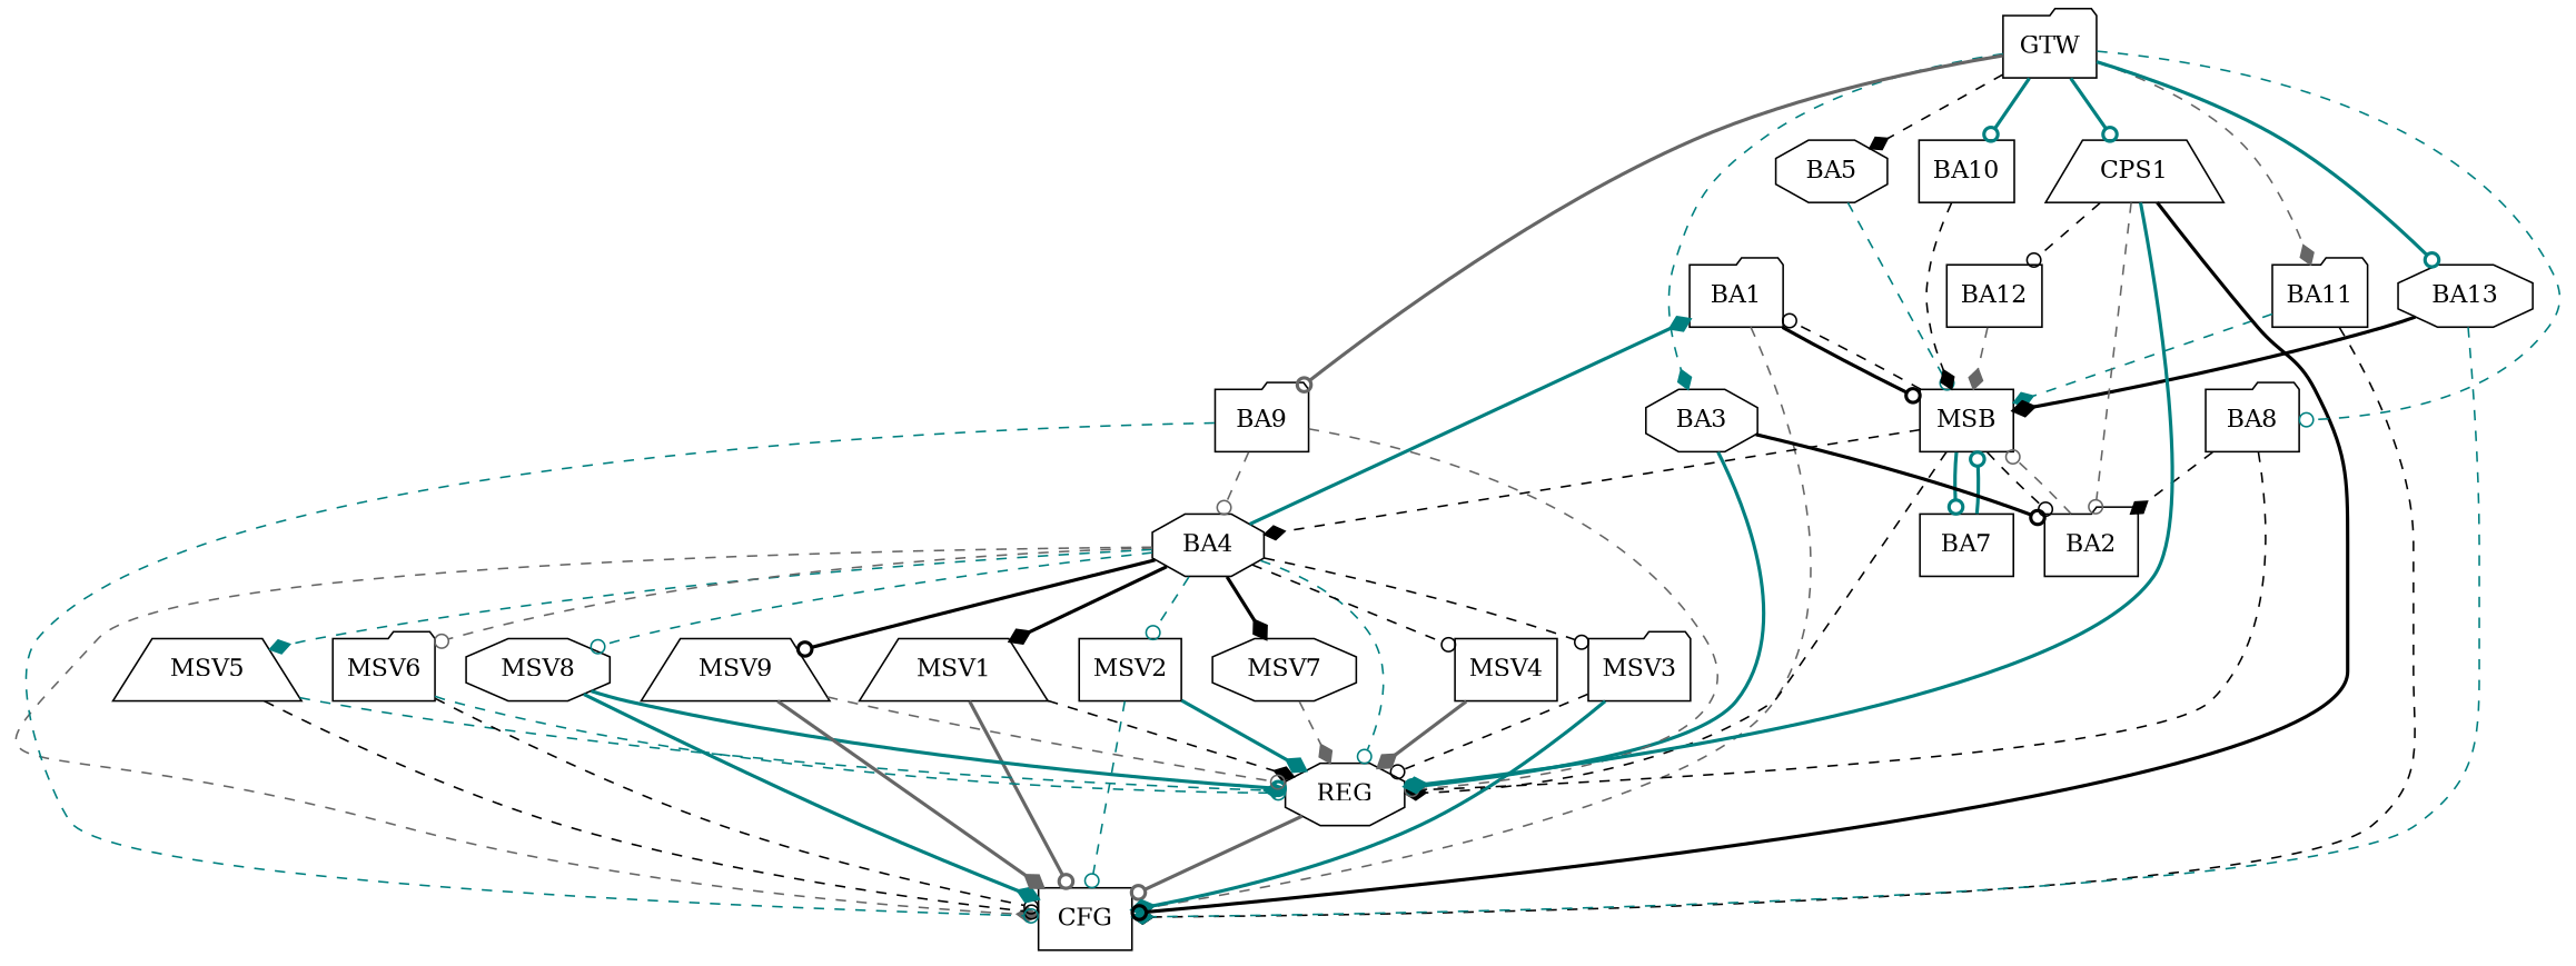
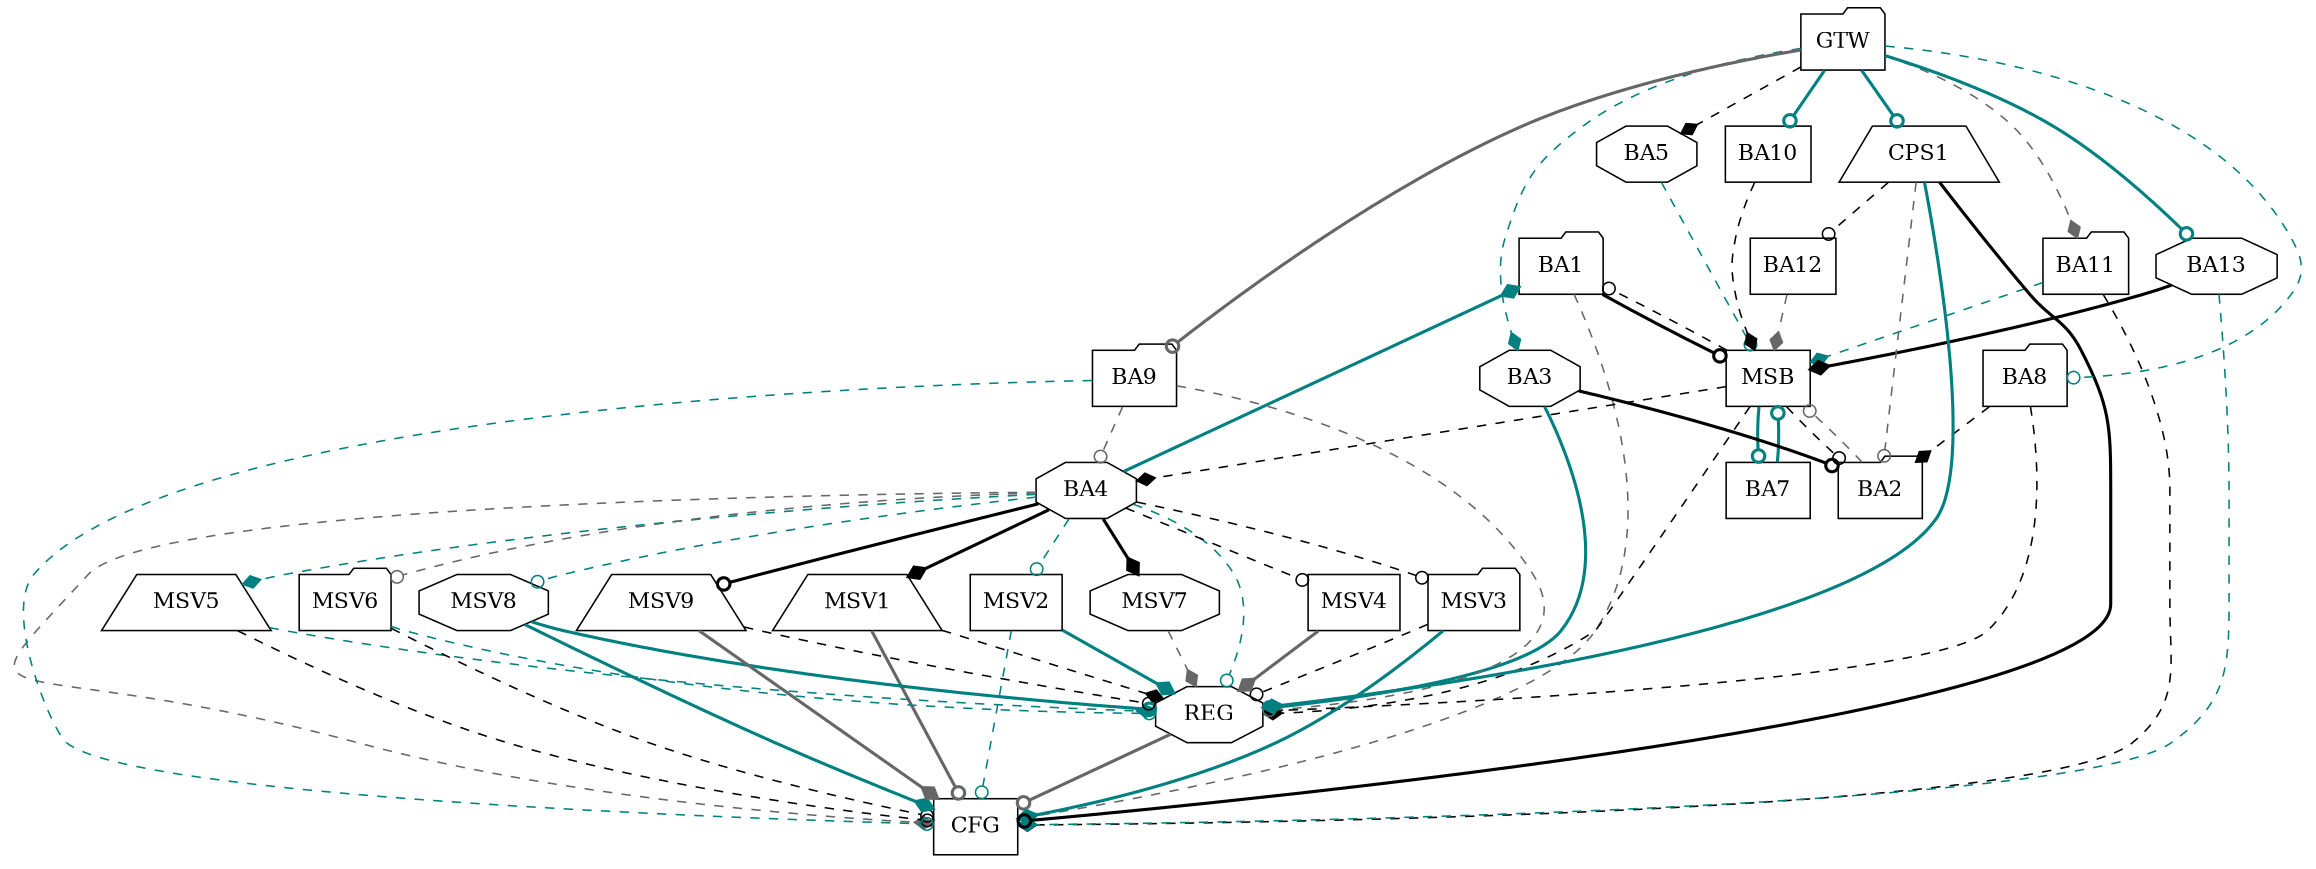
  strict digraph {
    node [shape=folder]
    edge [arrowhead=odot color=teal style=dashed]
    n1 [label=BA1]
    n2 [label=MSB shape=box]
    n3 [label=CFG shape=box]
    n4 [label=BA2]
    n5 [label=REG shape=octagon]
    n6 [label=BA4 shape=octagon]
    n7 [label=BA7 shape=box]
    n8 [label=BA3 shape=octagon]
    n9 [label=MSV1 shape=trapezium]
    n10 [label=MSV2 shape=box]
    n11 [label=MSV3]
    n12 [label=MSV4 shape=box]
    n13 [label=MSV5 shape=trapezium]
    n14 [label=MSV6]
    n15 [label=MSV7 shape=octagon]
    n16 [label=MSV8 shape=octagon]
    n17 [label=MSV9 shape=trapezium]
    n18 [label=BA5 shape=octagon]
    n19 [label=BA8]
    n20 [label=BA9]
    n21 [label=BA10 shape=box]
    n22 [label=BA11]
    n23 [label=BA12 shape=box]
    n24 [label=BA13 shape=octagon]
    n25 [label=CPS1 shape=trapezium]
    n26 [label=GTW]
    n1 -> n2 [color=black style=bold]
    n1 -> n3 [arrowhead=diamond color=gray40]
    n2 -> n1 [color=black]
    n2 -> n4 [color=black]
    n2 -> n5 [arrowhead=diamond color=black]
    n2 -> n6 [arrowhead=diamond color=black]
    n2 -> n7 [style=bold]
    n4 -> n2 [color=gray40]
    n5 -> n3 [color=gray40 style=bold]
    n6 -> n1 [arrowhead=diamond style=bold]
    n6 -> n3 [arrowhead=diamond color=gray40]
    n6 -> n5
    n6 -> n9 [arrowhead=diamond color=black style=bold]
    n6 -> n10
    n6 -> n11 [color=black]
    n6 -> n12 [color=black]
    n6 -> n13 [arrowhead=diamond]
    n6 -> n14 [color=gray40]
    n6 -> n15 [arrowhead=diamond color=black style=bold]
    n6 -> n16
    n6 -> n17 [color=black style=bold]
    n7 -> n2 [style=bold]
    n8 -> n4 [color=black style=bold]
    n8 -> n5 [style=bold]
    n9 -> n3 [color=gray40 style=bold]
    n9 -> n5 [arrowhead=diamond color=black]
    n10 -> n3
    n10 -> n5 [arrowhead=diamond style=bold]
    n11 -> n3 [arrowhead=diamond style=bold]
    n11 -> n5 [color=black]
    n12 -> n5 [arrowhead=diamond color=gray40 style=bold]
    n13 -> n3 [color=black]
    n13 -> n5 [arrowhead=diamond]
    n14 -> n3 [color=black]
    n14 -> n5
    n15 -> n5 [arrowhead=diamond color=gray40]
    n16 -> n3 [arrowhead=diamond style=bold]
    n16 -> n5 [style=bold]
    n17 -> n3 [arrowhead=diamond color=gray40 style=bold]
-   n17 -> n5 [color=gray40]
+   n17 -> n5 [color=black]
    n18 -> n2
    n19 -> n4 [arrowhead=diamond color=black]
    n19 -> n5 [arrowhead=diamond color=black]
    n20 -> n3
    n20 -> n5 [color=gray40]
    n20 -> n6 [color=gray40]
    n21 -> n2 [arrowhead=diamond color=black]
    n22 -> n2 [arrowhead=diamond]
    n22 -> n3 [arrowhead=diamond color=black]
    n23 -> n2 [arrowhead=diamond color=gray40]
    n24 -> n2 [arrowhead=diamond color=black style=bold]
    n24 -> n3 [arrowhead=diamond]
    n25 -> n3 [color=black style=bold]
    n25 -> n4 [color=gray40]
    n25 -> n5 [arrowhead=diamond style=bold]
    n25 -> n23 [color=black]
    n26 -> n8 [arrowhead=diamond]
    n26 -> n18 [arrowhead=diamond color=black]
    n26 -> n19
    n26 -> n20 [color=gray40 style=bold]
    n26 -> n21 [style=bold]
    n26 -> n22 [arrowhead=diamond color=gray40]
    n26 -> n24 [style=bold]
    n26 -> n25 [style=bold]
  }
